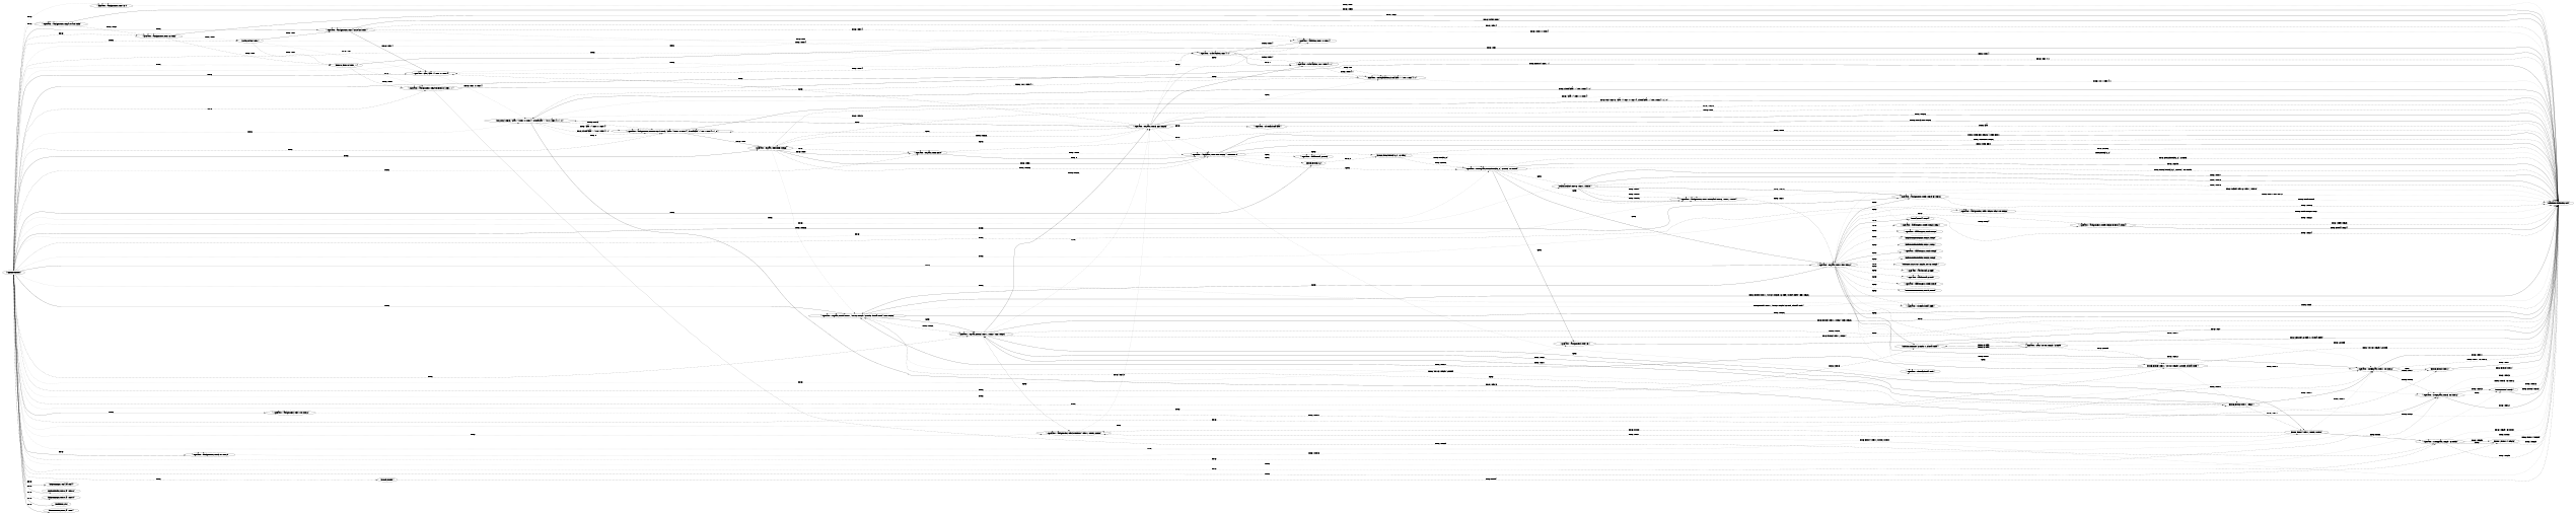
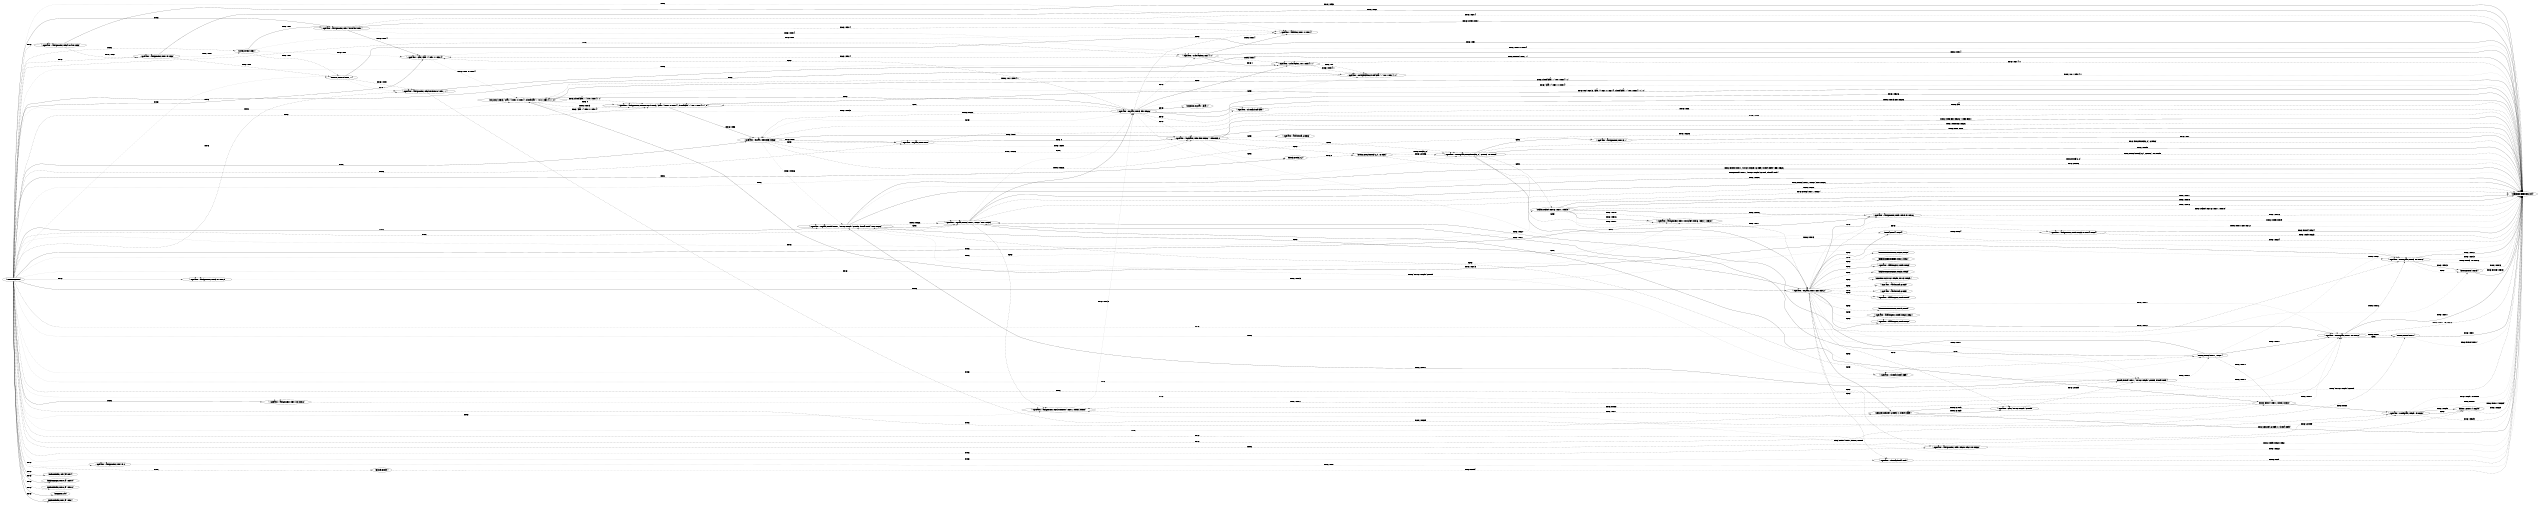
  digraph {
    rankdir=LR
    edge [style=dashed]
    n1 [label="(METHOD,FUN1)"]
    n2 [label="(<operator>.assignment,VAR2[100] = VAR3)"]
    n3 [label="(<operator>.assignment,VAR1 = VAR2)"]
    n4 [label="(IDENTIFIER,VAR4,if(VAR4))"]
    n5 [label="(<operator>.assignment,VAR7 = 0)"]
    n6 [label="(<operator>.assignment,VAR11 = VAR12)"]
    n7 [label="(<operator>.assignment,VAR13 = VAR12)"]
    n8 [label="(<operator>.assignment,VAR14 = strlen(VAR1))"]
    n9 [label="(strlen,strlen(VAR1))"]
    n10 [label="(<operator>.notEquals,FUN2(FUN3(2,2), &VAR6) != VAR15)"]
    n11 [label="(FUN3,FUN3(2,2))"]
    n12 [label="(<operator>.assignment,VAR7 = 1)"]
    n13 [label="(<operator>.assignment,VAR11 = socket(VAR16, VAR17, VAR18))"]
    n14 [label="(socket,socket(VAR16, VAR17, VAR18))"]
    n15 [label="(<operator>.equals,VAR11 == VAR12)"]
    n16 [label="(memset,memset(&VAR9, 0, sizeof(VAR9)))"]
    n17 [label="(<operator>.sizeOf,sizeof(VAR9))"]
    n18 [label="(<operator>.assignment,VAR9.VAR19 = VAR16)"]
    n19 [label="(<operator>.assignment,VAR9.VAR20.VAR21 = VAR22)"]
    n20 [label="(FUN4,FUN4(VAR24))"]
    n21 [label="(<operator>.equals,FUN5(VAR11, (struct VAR25*)&VAR9, sizeof(VAR9)) == VAR26)"]
    n22 [label="(FUN5,FUN5(VAR11, (struct VAR25*)&VAR9, sizeof(VAR9)))"]
    n23 [label="(<operator>.sizeOf,sizeof(VAR9))"]
    n24 [label="(<operator>.equals,FUN6(VAR11, VAR27) == VAR26)"]
    n25 [label="(FUN6,FUN6(VAR11, VAR27))"]
    n26 [label="(<operator>.assignment,VAR13 = FUN7(VAR11, NULL, NULL))"]
    n27 [label="(FUN7,FUN7(VAR11, NULL, NULL))"]
    n28 [label="(<operator>.assignment,VAR8 = recv(VAR13, (char *)(VAR1 + VAR14), sizeof(char) * (100 - VAR14 - 1), 0))"]
    n29 [label="(recv,recv(VAR13, (char *)(VAR1 + VAR14), sizeof(char) * (100 - VAR14 - 1), 0))"]
    n30 [label="(<operator>.cast,(char *)(VAR1 + VAR14))"]
    n31 [label="(<operator>.addition,VAR1 + VAR14)"]
    n32 [label="(<operator>.multiplication,sizeof(char) * (100 - VAR14 - 1))"]
    n33 [label="(<operator>.subtraction,100 - VAR14 - 1)"]
    n34 [label="(<operator>.subtraction,VAR14 - 1)"]
    n35 [label="(<operator>.equals,VAR8 == VAR26)"]
    n36 [label="(<operator>.equals,VAR8 == 0)"]
    n37 [label="(IDENTIFIER,VAR10,if (VAR10))"]
    n38 [label="(IDENTIFIER,VAR10,if (VAR10))"]
    n39 [label="(LITERAL,0,do)"]
    n40 [label="(<operator>.notEquals,VAR11 != VAR12)"]
    n41 [label="(FUN8,FUN8(VAR11))"]
    n42 [label="(<operator>.notEquals,VAR13 != VAR12)"]
    n43 [label="(FUN8,FUN8(VAR13))"]
    n44 [label="(IDENTIFIER,VAR7,if (VAR7))"]
    n45 [label="(FUN9,FUN9())"]
    n46 [label="(<operator>.assignment,VAR29 = FUN10(VAR1, \"\"))"]
    n47 [label="(FUN10,FUN10(VAR1, \"\"))"]
    n48 [label="(<operator>.notEquals,VAR29 != NULL)"]
    n49 [label="(FUN11,FUN11(VAR29))"]
    n50 [label="(METHOD_RETURN,void)"]
    n51 [label="(FUN2,FUN2(FUN3(2,2), &VAR6))"]
    n52 [label="(<operator>.assignment,VAR9.VAR23 = FUN4(VAR24))"]
    n53 [label="(<operator>.cast,(struct VAR25*)&VAR9)"]
    n54 [label="(<operator>.addressOf,&VAR9)"]
    n55 [label="(<operator>.fieldAccess,VAR9.VAR19)"]
    n56 [label="(FIELD_IDENTIFIER,VAR19,VAR19)"]
    n57 [label="(<operator>.fieldAccess,VAR9.VAR20.VAR21)"]
    n58 [label="(<operator>.fieldAccess,VAR9.VAR20)"]
    n59 [label="(FIELD_IDENTIFIER,VAR20,VAR20)"]
    n60 [label="(FIELD_IDENTIFIER,VAR21,VAR21)"]
    n61 [label="(<operator>.fieldAccess,VAR9.VAR23)"]
    n62 [label="(FIELD_IDENTIFIER,VAR23,VAR23)"]
    n63 [label="(UNKNOWN,struct VAR25*,struct VAR25*)"]
    n64 [label="(<operator>.addressOf,&VAR9)"]
    n65 [label="(<operator>.equals,VAR13 == VAR26)"]
    n66 [label="(<operator>.sizeOf,sizeof(char))"]
    n67 [label="(<operator>.logicalOr,VAR8 == VAR26 || VAR8 == 0)"]
+   n68 [label="(UNKNOWN,char *,char *)"]
    n69 [label="(<operator>.addressOf,&VAR6)"]
    n1 -> n2 [label="DDG: "]
    n1 -> n3 [label="DDG: "]
    n1 -> n4 [label="DDG: " style=solid]
    n1 -> n5 [label="DDG: " style=dotted]
    n1 -> n6 [label="DDG: " style=solid]
    n1 -> n7 [label="DDG: " style=solid]
    n1 -> n8 [label="DDG: " style=solid]
    n1 -> n9 [label="DDG: "]
    n1 -> n10 [label="DDG: " style=dotted]
    n1 -> n11 [label="DDG: " style=solid]
-   n1 -> n12 [label="DDG: " style=dotted]
    n1 -> n13 [label="DDG: " style=dotted]
    n1 -> n14 [label="DDG: " style=dotted]
    n1 -> n15 [label="DDG: " style=solid]
    n1 -> n16 [label="DDG: "]
    n1 -> n17 [label="DDG: " style=dotted]
    n1 -> n18 [label="DDG: " style=solid]
    n1 -> n19 [label="DDG: "]
    n1 -> n20 [label="DDG: " style=dotted]
    n1 -> n21 [label="DDG: " style=solid]
    n1 -> n22 [label="DDG: "]
    n1 -> n23 [label="DDG: " style=dotted]
    n1 -> n24 [label="DDG: "]
    n1 -> n25 [label="DDG: " style=dotted]
    n1 -> n26 [label="DDG: " style=dotted]
    n1 -> n27 [label="DDG: " style=dotted]
    n1 -> n28 [label="DDG: "]
    n1 -> n29 [label="DDG: " style=dotted]
    n1 -> n30 [label="DDG: " style=solid]
    n1 -> n31 [label="DDG: " style=dotted]
    n1 -> n32 [label="DDG: " style=solid]
    n1 -> n33 [label="DDG: " style=dotted]
    n1 -> n34 [label="DDG: "]
    n1 -> n35 [label="DDG: " style=solid]
    n1 -> n36 [label="DDG: "]
    n1 -> n37 [label="DDG: " style=solid]
    n1 -> n38 [label="DDG: "]
    n1 -> n39 [label="DDG: " style=solid]
    n1 -> n40 [label="DDG: " style=dotted]
    n1 -> n41 [label="DDG: "]
    n1 -> n42 [label="DDG: "]
    n1 -> n43 [label="DDG: " style=dotted]
    n1 -> n44 [label="DDG: " style=solid]
    n1 -> n45 [label="DDG: "]
    n1 -> n46 [label="DDG: "]
    n1 -> n47 [label="DDG: " style=dotted]
    n1 -> n48 [label="DDG: "]
    n1 -> n49 [label="DDG: "]
    n2 -> n3 [label="DDG: VAR2"]
    n2 -> n50 [label="DDG: VAR3" style=solid]
    n3 -> n9 [label="DDG: VAR1" style=dotted]
    n3 -> n47 [label="DDG: VAR1"]
    n3 -> n50 [label="DDG: VAR2" style=solid]
    n5 -> n50 [label="DDG: VAR7" style=dotted]
    n6 -> n40 [label="DDG: VAR11"]
    n7 -> n42 [label="DDG: VAR13" style=dotted]
    n8 -> n30 [label="DDG: VAR14" style=solid]
    n8 -> n31 [label="DDG: VAR14"]
    n8 -> n34 [label="DDG: VAR14" style=dotted]
    n8 -> n50 [label="DDG: strlen(VAR1)" style=solid]
    n8 -> n50 [label="DDG: VAR14"]
    n9 -> n8 [label="DDG: VAR1" style=solid]
    n9 -> n30 [label="DDG: VAR1" style=dotted]
    n9 -> n31 [label="DDG: VAR1" style=dotted]
    n9 -> n47 [label="DDG: VAR1"]
    n10 -> n12 [label="CDG: " style=solid]
    n10 -> n13 [label="CDG: "]
    n10 -> n14 [label="CDG: "]
    n10 -> n15 [label="CDG: " style=solid]
    n10 -> n50 [label="DDG: FUN2(FUN3(2,2), &VAR6)"]
    n10 -> n50 [label="DDG: VAR15" style=solid]
    n10 -> n50 [label="DDG: FUN2(FUN3(2,2), &VAR6) != VAR15"]
    n11 -> n51 [label="DDG: 2"]
    n12 -> n50 [label="DDG: VAR7" style=solid]
    n13 -> n15 [label="DDG: VAR11"]
    n13 -> n50 [label="DDG: socket(VAR16, VAR17, VAR18)" style=dotted]
    n14 -> n13 [label="DDG: VAR16" style=solid]
    n14 -> n13 [label="DDG: VAR17" style=dotted]
    n14 -> n13 [label="DDG: VAR18"]
    n14 -> n18 [label="DDG: VAR16" style=solid]
    n14 -> n50 [label="DDG: VAR16"]
    n14 -> n50 [label="DDG: VAR17" style=solid]
    n14 -> n50 [label="DDG: VAR18" style=solid]
    n15 -> n16 [label="CDG: " style=solid]
    n15 -> n17 [label="CDG: " style=dotted]
    n15 -> n18 [label="CDG: " style=solid]
    n15 -> n19 [label="CDG: "]
    n15 -> n20 [label="CDG: " style=solid]
    n15 -> n21 [label="CDG: " style=solid]
    n15 -> n22 [label="DDG: VAR11" style=dotted]
    n15 -> n22 [label="CDG: " style=dotted]
    n15 -> n23 [label="CDG: "]
    n15 -> n40 [label="DDG: VAR11" style=dotted]
    n15 -> n40 [label="DDG: VAR12" style=solid]
    n15 -> n50 [label="DDG: VAR11 == VAR12" style=dotted]
    n15 -> n52 [label="CDG: "]
    n15 -> n53 [label="CDG: "]
    n15 -> n54 [label="CDG: "]
    n15 -> n55 [label="CDG: "]
    n15 -> n56 [label="CDG: "]
    n15 -> n57 [label="CDG: " style=dotted]
    n15 -> n58 [label="CDG: " style=dotted]
    n15 -> n59 [label="CDG: "]
    n15 -> n60 [label="CDG: " style=dotted]
    n15 -> n61 [label="CDG: " style=solid]
    n15 -> n62 [label="CDG: "]
    n15 -> n63 [label="CDG: " style=dotted]
    n15 -> n64 [label="CDG: "]
    n16 -> n50 [label="DDG: memset(&VAR9, 0, sizeof(VAR9))" style=solid]
    n16 -> n53 [label="DDG: &VAR9" style=solid]
    n18 -> n50 [label="DDG: VAR16"]
    n18 -> n50 [label="DDG: VAR9.VAR19" style=dotted]
    n19 -> n50 [label="DDG: VAR22" style=dotted]
    n19 -> n50 [label="DDG: VAR9.VAR20.VAR21" style=dotted]
    n20 -> n50 [label="DDG: VAR24"]
    n20 -> n52 [label="DDG: VAR24" style=dotted]
    n21 -> n24 [label="DDG: VAR26"]
    n21 -> n24 [label="CDG: " style=solid]
    n21 -> n25 [label="CDG: "]
    n21 -> n50 [label="DDG: FUN5(VAR11, (struct VAR25*)&VAR9, sizeof(VAR9)) == VAR26" style=solid]
    n21 -> n50 [label="DDG: FUN5(VAR11, (struct VAR25*)&VAR9, sizeof(VAR9))" style=dotted]
    n21 -> n50 [label="DDG: VAR26" style=solid]
    n22 -> n21 [label="DDG: VAR11" style=solid]
    n22 -> n21 [label="DDG: (struct VAR25*)&VAR9" style=dotted]
    n22 -> n25 [label="DDG: VAR11" style=dotted]
    n22 -> n40 [label="DDG: VAR11" style=dotted]
    n22 -> n50 [label="DDG: (struct VAR25*)&VAR9"]
    n23 -> n50 [label="DDG: VAR9"]
    n24 -> n26 [label="CDG: "]
    n24 -> n27 [label="CDG: " style=solid]
    n24 -> n50 [label="DDG: FUN6(VAR11, VAR27) == VAR26" style=solid]
    n24 -> n50 [label="DDG: VAR26"]
    n24 -> n50 [label="DDG: FUN6(VAR11, VAR27)"]
    n24 -> n65 [label="DDG: VAR26" style=solid]
    n24 -> n65 [label="CDG: " style=dotted]
    n25 -> n24 [label="DDG: VAR11" style=solid]
    n25 -> n24 [label="DDG: VAR27" style=solid]
    n25 -> n27 [label="DDG: VAR11"]
    n25 -> n40 [label="DDG: VAR11" style=solid]
    n25 -> n50 [label="DDG: VAR27" style=dotted]
    n26 -> n50 [label="DDG: FUN7(VAR11, NULL, NULL)" style=dotted]
    n26 -> n65 [label="DDG: VAR13" style=dotted]
    n27 -> n26 [label="DDG: VAR11"]
    n27 -> n26 [label="DDG: NULL"]
    n27 -> n40 [label="DDG: VAR11" style=dotted]
    n27 -> n48 [label="DDG: NULL" style=solid]
    n28 -> n35 [label="DDG: VAR8" style=solid]
    n28 -> n50 [label="DDG: recv(VAR13, (char *)(VAR1 + VAR14), sizeof(char) * (100 - VAR14 - 1), 0)" style=solid]
    n29 -> n28 [label="DDG: VAR13"]
    n29 -> n28 [label="DDG: (char *)(VAR1 + VAR14)" style=dotted]
    n29 -> n28 [label="DDG: sizeof(char) * (100 - VAR14 - 1)"]
    n29 -> n28 [label="DDG: 0" style=dotted]
    n29 -> n42 [label="DDG: VAR13" style=solid]
    n29 -> n50 [label="DDG: sizeof(char) * (100 - VAR14 - 1)" style=solid]
    n29 -> n50 [label="DDG: (char *)(VAR1 + VAR14)" style=dotted]
    n30 -> n29 [label="DDG: VAR1 + VAR14" style=dotted]
    n30 -> n50 [label="DDG: VAR1 + VAR14" style=dotted]
    n32 -> n29 [label="DDG: 100 - VAR14 - 1"]
    n32 -> n50 [label="DDG: 100 - VAR14 - 1" style=dotted]
    n33 -> n32 [label="DDG: 100"]
    n33 -> n32 [label="DDG: VAR14 - 1"]
    n33 -> n50 [label="DDG: VAR14 - 1"]
    n34 -> n30 [label="DDG: VAR14"]
    n34 -> n31 [label="DDG: VAR14" style=solid]
    n34 -> n33 [label="DDG: VAR14"]
    n34 -> n33 [label="DDG: 1" style=solid]
    n34 -> n50 [label="DDG: VAR14" style=solid]
    n35 -> n21 [label="DDG: VAR26" style=dotted]
    n35 -> n36 [label="DDG: VAR8" style=solid]
    n35 -> n36 [label="CDG: "]
    n35 -> n50 [label="DDG: VAR26"]
    n35 -> n50 [label="DDG: VAR8"]
    n35 -> n67 [label="DDG: VAR8" style=solid]
    n35 -> n67 [label="DDG: VAR26"]
    n36 -> n50 [label="DDG: VAR8"]
    n36 -> n67 [label="DDG: VAR8" style=dotted]
    n36 -> n67 [label="DDG: 0" style=solid]
    n40 -> n41 [label="DDG: VAR11"]
    n40 -> n41 [label="CDG: " style=solid]
    n40 -> n42 [label="DDG: VAR12"]
    n40 -> n50 [label="DDG: VAR11" style=solid]
    n40 -> n50 [label="DDG: VAR11 != VAR12"]
    n41 -> n50 [label="DDG: FUN8(VAR11)" style=dotted]
    n41 -> n50 [label="DDG: VAR11" style=solid]
    n42 -> n43 [label="DDG: VAR13" style=solid]
    n42 -> n43 [label="CDG: " style=dotted]
    n42 -> n50 [label="DDG: VAR12" style=solid]
    n42 -> n50 [label="DDG: VAR13" style=dotted]
    n42 -> n50 [label="DDG: VAR13 != VAR12" style=dotted]
    n43 -> n50 [label="DDG: VAR13"]
    n43 -> n50 [label="DDG: FUN8(VAR13)" style=solid]
    n45 -> n50 [label="DDG: FUN9()"]
    n46 -> n48 [label="DDG: VAR29"]
    n46 -> n50 [label="DDG: FUN10(VAR1, \"\")" style=solid]
    n47 -> n46 [label="DDG: VAR1"]
    n47 -> n46 [label="DDG: \"\"" style=dotted]
    n47 -> n50 [label="DDG: VAR1" style=solid]
    n48 -> n49 [label="DDG: VAR29" style=solid]
    n48 -> n49 [label="CDG: " style=solid]
    n48 -> n50 [label="DDG: VAR29"]
    n48 -> n50 [label="DDG: VAR29 != NULL" style=dotted]
    n48 -> n50 [label="DDG: NULL" style=dotted]
    n49 -> n50 [label="DDG: VAR29"]
    n49 -> n50 [label="DDG: FUN11(VAR29)" style=dotted]
    n51 -> n10 [label="DDG: FUN3(2,2)" style=dotted]
    n51 -> n10 [label="DDG: &VAR6"]
    n51 -> n50 [label="DDG: FUN3(2,2)" style=dotted]
    n51 -> n50 [label="DDG: &VAR6"]
    n52 -> n50 [label="DDG: FUN4(VAR24)" style=solid]
    n52 -> n50 [label="DDG: VAR9.VAR23"]
    n53 -> n16 [label="DDG: &VAR9" style=solid]
    n53 -> n22 [label="DDG: &VAR9"]
    n53 -> n50 [label="DDG: &VAR9" style=dotted]
    n65 -> n28 [label="CDG: "]
    n65 -> n29 [label="DDG: VAR13" style=dotted]
    n65 -> n29 [label="CDG: " style=solid]
    n65 -> n30 [label="CDG: "]
    n65 -> n31 [label="CDG: "]
    n65 -> n32 [label="CDG: " style=dotted]
    n65 -> n33 [label="CDG: " style=solid]
    n65 -> n34 [label="CDG: " style=dotted]
    n65 -> n35 [label="DDG: VAR26"]
    n65 -> n35 [label="CDG: " style=dotted]
    n65 -> n42 [label="DDG: VAR13" style=dotted]
    n65 -> n50 [label="DDG: VAR26" style=solid]
    n65 -> n50 [label="DDG: VAR13 == VAR26" style=solid]
    n65 -> n66 [label="CDG: "]
    n65 -> n67 [label="CDG: " style=dotted]
+   n65 -> n68 [label="CDG: " style=solid]
    n66 -> n50 [label="DDG: char"]
    n67 -> n10 [label="CDG: "]
    n67 -> n11 [label="CDG: " style=dotted]
    n67 -> n50 [label="DDG: VAR8 == VAR26 || VAR8 == 0" style=solid]
    n67 -> n50 [label="DDG: VAR8 == VAR26"]
    n67 -> n50 [label="DDG: VAR8 == 0" style=solid]
    n67 -> n51 [label="CDG: "]
    n67 -> n69 [label="CDG: " style=dotted]
  }
